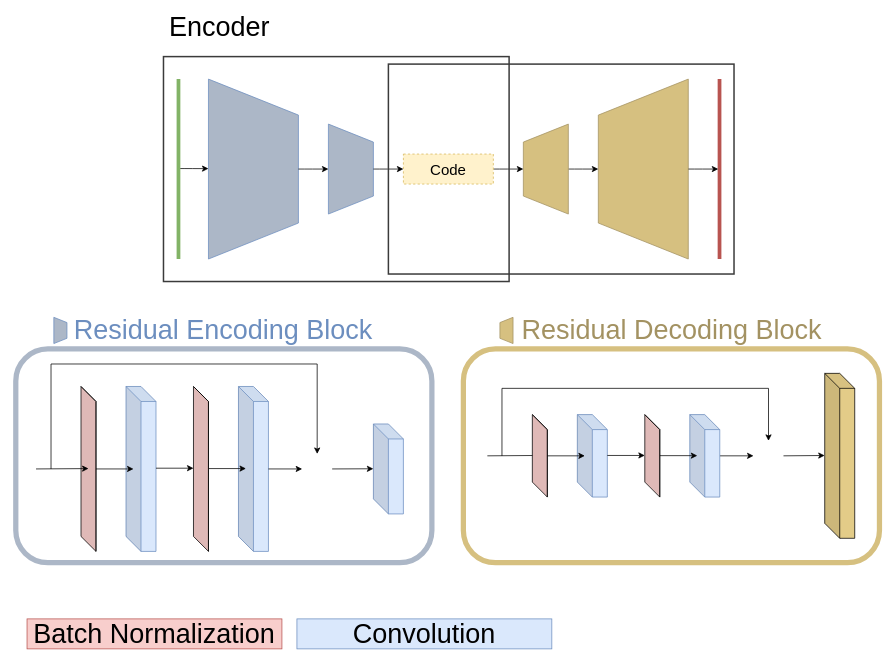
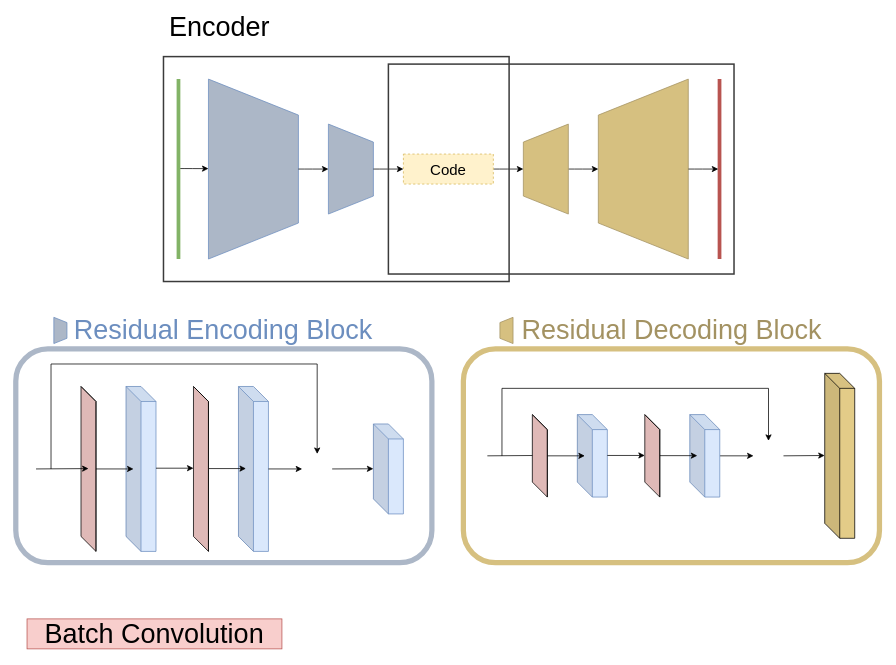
  <mxCell id="0" />
  <mxCell id="1" parent="0" />
  <mxCell id="2" value="" style="shape=cube;whiteSpace=wrap;html=1;boundedLbl=1;backgroundOutline=1;darkOpacity=0.05;darkOpacity2=0.1;fillColor=#F8CECC;" parent="1" vertex="1"><mxGeometry x="107" y="515" width="20" height="220" as="geometry" /></mxCell>
  <mxCell id="3" value="" style="shape=cube;whiteSpace=wrap;html=1;boundedLbl=1;backgroundOutline=1;darkOpacity=0.05;darkOpacity2=0.1;fillColor=#dae8fc;strokeColor=#6c8ebf;" parent="1" vertex="1"><mxGeometry x="167" y="515" width="40" height="220" as="geometry" /></mxCell>
  <mxCell id="4" value="" style="endArrow=classic;html=1;" parent="1" edge="1"><mxGeometry width="50" height="50" relative="1" as="geometry"><mxPoint x="207" y="624" as="sourcePoint" /><mxPoint x="257" y="624" as="targetPoint" /></mxGeometry></mxCell>
  <mxCell id="5" value="" style="shape=cube;whiteSpace=wrap;html=1;boundedLbl=1;backgroundOutline=1;darkOpacity=0.05;darkOpacity2=0.1;fillColor=#dae8fc;strokeColor=#6c8ebf;" parent="1" vertex="1"><mxGeometry x="317" y="515" width="40" height="220" as="geometry" /></mxCell>
  <mxCell id="6" value="" style="shape=cube;whiteSpace=wrap;html=1;boundedLbl=1;backgroundOutline=1;darkOpacity=0.05;darkOpacity2=0.1;fillColor=#dae8fc;strokeColor=#6c8ebf;" parent="1" vertex="1"><mxGeometry x="497" y="565" width="40" height="120" as="geometry" /></mxCell>
  <mxCell id="7" value="" style="shape=image;html=1;verticalAlign=top;verticalLabelPosition=bottom;labelBackgroundColor=#ffffff;imageAspect=0;aspect=fixed;image=https://cdn4.iconfinder.com/data/icons/ionicons/512/icon-ios7-plus-outline-128.png" parent="1" vertex="1"><mxGeometry x="402" y="605" width="40" height="40" as="geometry" /></mxCell>
  <mxCell id="8" value="" style="endArrow=classic;html=1;" parent="1" edge="1"><mxGeometry width="50" height="50" relative="1" as="geometry"><mxPoint x="277" y="624.5" as="sourcePoint" /><mxPoint x="327" y="624.5" as="targetPoint" /></mxGeometry></mxCell>
  <mxCell id="9" value="" style="endArrow=classic;html=1;entryX=0;entryY=0.5;entryDx=0;entryDy=0;" parent="1" target="7" edge="1"><mxGeometry width="50" height="50" relative="1" as="geometry"><mxPoint x="357" y="625" as="sourcePoint" /><mxPoint x="397" y="625" as="targetPoint" /></mxGeometry></mxCell>
  <mxCell id="10" value="" style="endArrow=classic;html=1;entryX=-0.002;entryY=0.498;entryDx=0;entryDy=0;entryPerimeter=0;" parent="1" target="6" edge="1"><mxGeometry width="50" height="50" relative="1" as="geometry"><mxPoint x="442" y="625" as="sourcePoint" /><mxPoint x="492" y="625" as="targetPoint" /></mxGeometry></mxCell>
  <mxCell id="11" value="" style="endArrow=classic;html=1;" parent="1" edge="1"><mxGeometry width="50" height="50" relative="1" as="geometry"><mxPoint x="127" y="625" as="sourcePoint" /><mxPoint x="177" y="625" as="targetPoint" /></mxGeometry></mxCell>
  <mxCell id="12" value="" style="endArrow=classic;html=1;" parent="1" edge="1"><mxGeometry width="50" height="50" relative="1" as="geometry"><mxPoint x="47" y="625" as="sourcePoint" /><mxPoint x="117" y="624.5" as="targetPoint" /></mxGeometry></mxCell>
  <mxCell id="13" style="edgeStyle=orthogonalEdgeStyle;orthogonalLoop=1;jettySize=auto;html=1;entryX=0.5;entryY=0;entryDx=0;entryDy=0;endArrow=classic;endFill=1;rounded=0;" parent="1" target="7" edge="1"><mxGeometry relative="1" as="geometry"><mxPoint x="67" y="625" as="sourcePoint" /><Array as="points"><mxPoint x="67" y="485" /><mxPoint x="422" y="485" /></Array></mxGeometry></mxCell>
  <mxCell id="14" value="" style="shape=cube;whiteSpace=wrap;html=1;boundedLbl=1;backgroundOutline=1;darkOpacity=0.05;darkOpacity2=0.1;fillColor=#F8CECC;" parent="1" vertex="1"><mxGeometry x="257" y="515" width="20" height="220" as="geometry" /></mxCell>
  <mxCell id="15" value="" style="rounded=1;whiteSpace=wrap;html=1;strokeColor=#ACB7C7;strokeWidth=7;fillColor=none;" parent="1" vertex="1"><mxGeometry x="20" y="465" width="555" height="285" as="geometry" /></mxCell>
  <mxCell id="16" value="&lt;font style=&quot;font-size: 36px&quot;&gt;Residual Encoding Block&lt;/font&gt;" style="text;html=1;strokeColor=none;fillColor=none;align=center;verticalAlign=middle;whiteSpace=wrap;rounded=0;fontSize=48;fontColor=#6C8EBF;" parent="1" vertex="1"><mxGeometry x="57" y="405" width="480" height="60" as="geometry" /></mxCell>
  <mxCell id="17" value="" style="group" vertex="1" connectable="0" parent="1"><mxGeometry x="35" y="825" width="1110" height="40" as="geometry" /></mxCell>
- <mxCell id="18" value="Batch Normalization" style="text;html=1;strokeColor=#b85450;fillColor=#f8cecc;align=center;verticalAlign=middle;whiteSpace=wrap;rounded=0;fontSize=36;" vertex="1" parent="17"><mxGeometry width="340" height="40" as="geometry" /></mxCell>
- <mxCell id="19" value="Convolution" style="text;html=1;strokeColor=#6c8ebf;fillColor=#dae8fc;align=center;verticalAlign=middle;whiteSpace=wrap;rounded=0;fontSize=36;" vertex="1" parent="17"><mxGeometry x="360" width="340" height="40" as="geometry" /></mxCell>
+ <mxCell id="18" value="Batch Convolution" style="text;html=1;strokeColor=#b85450;fillColor=#f8cecc;align=center;verticalAlign=middle;whiteSpace=wrap;rounded=0;fontSize=36;" vertex="1" parent="17"><mxGeometry width="340" height="40" as="geometry" /></mxCell>
  <mxCell id="20" value="" style="shape=cube;whiteSpace=wrap;html=1;boundedLbl=1;backgroundOutline=1;darkOpacity=0.05;darkOpacity2=0.1;fillColor=#E3CC88;" parent="1" vertex="1"><mxGeometry x="1099" y="497.5" width="40" height="220" as="geometry" /></mxCell>
  <mxCell id="21" value="" style="shape=image;html=1;verticalAlign=top;verticalLabelPosition=bottom;labelBackgroundColor=#ffffff;imageAspect=0;aspect=fixed;image=https://cdn4.iconfinder.com/data/icons/ionicons/512/icon-ios7-plus-outline-128.png" parent="1" vertex="1"><mxGeometry x="1004" y="587.5" width="40" height="40" as="geometry" /></mxCell>
  <mxCell id="22" value="" style="endArrow=classic;html=1;entryX=0;entryY=0.5;entryDx=0;entryDy=0;" parent="1" target="21" edge="1"><mxGeometry width="50" height="50" relative="1" as="geometry"><mxPoint x="959" y="607.5" as="sourcePoint" /><mxPoint x="999" y="607.5" as="targetPoint" /></mxGeometry></mxCell>
  <mxCell id="23" value="" style="endArrow=classic;html=1;entryX=-0.002;entryY=0.498;entryDx=0;entryDy=0;entryPerimeter=0;" parent="1" target="20" edge="1"><mxGeometry width="50" height="50" relative="1" as="geometry"><mxPoint x="1044" y="607.5" as="sourcePoint" /><mxPoint x="1094" y="607.5" as="targetPoint" /></mxGeometry></mxCell>
  <mxCell id="24" value="" style="endArrow=classic;html=1;" parent="1" edge="1"><mxGeometry width="50" height="50" relative="1" as="geometry"><mxPoint x="649" y="607.5" as="sourcePoint" /><mxPoint x="719" y="607" as="targetPoint" /></mxGeometry></mxCell>
  <mxCell id="25" style="edgeStyle=orthogonalEdgeStyle;orthogonalLoop=1;jettySize=auto;html=1;entryX=0.5;entryY=0;entryDx=0;entryDy=0;endArrow=classic;endFill=1;rounded=0;" parent="1" target="21" edge="1"><mxGeometry relative="1" as="geometry"><mxPoint x="668.471" y="607.618" as="sourcePoint" /><Array as="points"><mxPoint x="668" y="517.5" /><mxPoint x="1024" y="517.5" /></Array></mxGeometry></mxCell>
  <mxCell id="26" value="" style="shape=cube;whiteSpace=wrap;html=1;boundedLbl=1;backgroundOutline=1;darkOpacity=0.05;darkOpacity2=0.1;fillColor=#F8CECC;" parent="1" vertex="1"><mxGeometry x="709" y="552.5" width="20" height="110" as="geometry" /></mxCell>
  <mxCell id="27" value="" style="shape=cube;whiteSpace=wrap;html=1;boundedLbl=1;backgroundOutline=1;darkOpacity=0.05;darkOpacity2=0.1;fillColor=#dae8fc;strokeColor=#6c8ebf;" parent="1" vertex="1"><mxGeometry x="769" y="552.5" width="40" height="110" as="geometry" /></mxCell>
  <mxCell id="28" value="" style="endArrow=classic;html=1;" parent="1" edge="1"><mxGeometry width="50" height="50" relative="1" as="geometry"><mxPoint x="809" y="607" as="sourcePoint" /><mxPoint x="859" y="607" as="targetPoint" /></mxGeometry></mxCell>
  <mxCell id="29" value="" style="shape=cube;whiteSpace=wrap;html=1;boundedLbl=1;backgroundOutline=1;darkOpacity=0.05;darkOpacity2=0.1;fillColor=#dae8fc;strokeColor=#6c8ebf;" parent="1" vertex="1"><mxGeometry x="919" y="552.5" width="40" height="110" as="geometry" /></mxCell>
  <mxCell id="30" value="" style="endArrow=classic;html=1;" parent="1" edge="1"><mxGeometry width="50" height="50" relative="1" as="geometry"><mxPoint x="879" y="607.25" as="sourcePoint" /><mxPoint x="929" y="607.25" as="targetPoint" /></mxGeometry></mxCell>
  <mxCell id="31" value="" style="endArrow=classic;html=1;" parent="1" edge="1"><mxGeometry width="50" height="50" relative="1" as="geometry"><mxPoint x="729" y="607.5" as="sourcePoint" /><mxPoint x="779" y="607.5" as="targetPoint" /></mxGeometry></mxCell>
  <mxCell id="32" value="" style="shape=cube;whiteSpace=wrap;html=1;boundedLbl=1;backgroundOutline=1;darkOpacity=0.05;darkOpacity2=0.1;fillColor=#F8CECC;" parent="1" vertex="1"><mxGeometry x="859" y="552.5" width="20" height="110" as="geometry" /></mxCell>
  <mxCell id="33" value="" style="rounded=1;whiteSpace=wrap;html=1;strokeColor=#D6C080;strokeWidth=7;fillColor=none;" parent="1" vertex="1"><mxGeometry x="617" y="465" width="555" height="285" as="geometry" /></mxCell>
  <mxCell id="34" value="&lt;font style=&quot;font-size: 36px&quot;&gt;Residual Decoding Block&lt;/font&gt;" style="text;html=1;strokeColor=none;fillColor=none;align=center;verticalAlign=middle;whiteSpace=wrap;rounded=0;fontSize=48;fontColor=#A39262;" parent="1" vertex="1"><mxGeometry x="654.5" y="405" width="480" height="60" as="geometry" /></mxCell>
  <mxCell id="35" style="edgeStyle=none;curved=1;orthogonalLoop=1;jettySize=auto;html=1;exitX=0.5;exitY=0;exitDx=0;exitDy=0;endArrow=classic;endFill=1;" edge="1" parent="1"><mxGeometry relative="1" as="geometry"><mxPoint x="237.238" y="224.31" as="sourcePoint" /><mxPoint x="277" y="224.418" as="targetPoint" /></mxGeometry></mxCell>
  <mxCell id="36" value="" style="shape=trapezoid;perimeter=trapezoidPerimeter;whiteSpace=wrap;html=1;rotation=90;fillColor=#ACB7C7;strokeColor=#6c8ebf;" parent="1" vertex="1"><mxGeometry x="217" y="165" width="240" height="120" as="geometry" /></mxCell>
  <mxCell id="37" value="" style="shape=trapezoid;perimeter=trapezoidPerimeter;whiteSpace=wrap;html=1;rotation=90;fillColor=#ACB7C7;strokeColor=#6c8ebf;" parent="1" vertex="1"><mxGeometry x="407" y="195" width="120" height="60" as="geometry" /></mxCell>
  <mxCell id="38" style="edgeStyle=none;curved=1;orthogonalLoop=1;jettySize=auto;html=1;exitX=0.5;exitY=0;exitDx=0;exitDy=0;endArrow=classic;endFill=1;" parent="1" source="36" target="37" edge="1"><mxGeometry relative="1" as="geometry" /></mxCell>
  <mxCell id="39" value="" style="shape=trapezoid;perimeter=trapezoidPerimeter;whiteSpace=wrap;html=1;rotation=90;flipH=1;flipV=1;fillColor=#D6C080;strokeColor=#A39262;" parent="1" vertex="1"><mxGeometry x="737" y="165" width="240" height="120" as="geometry" /></mxCell>
  <mxCell id="40" style="edgeStyle=none;curved=1;orthogonalLoop=1;jettySize=auto;html=1;exitX=0.5;exitY=0;exitDx=0;exitDy=0;endArrow=classic;endFill=1;" parent="1" source="41" target="39" edge="1"><mxGeometry relative="1" as="geometry" /></mxCell>
  <mxCell id="41" value="" style="shape=trapezoid;perimeter=trapezoidPerimeter;whiteSpace=wrap;html=1;rotation=90;flipH=1;flipV=1;fillColor=#D6C080;strokeColor=#A39262;" parent="1" vertex="1"><mxGeometry x="667" y="195" width="120" height="60" as="geometry" /></mxCell>
  <mxCell id="42" style="edgeStyle=none;curved=1;orthogonalLoop=1;jettySize=auto;html=1;exitX=1;exitY=0.5;exitDx=0;exitDy=0;endArrow=classic;endFill=1;" parent="1" source="43" target="41" edge="1"><mxGeometry relative="1" as="geometry" /></mxCell>
  <mxCell id="43" value="&lt;font style=&quot;font-size: 20px&quot;&gt;Code&lt;/font&gt;" style="rounded=0;whiteSpace=wrap;html=1;fillColor=#fff2cc;strokeColor=#d6b656;dashed=1;" parent="1" vertex="1"><mxGeometry x="537" y="205" width="120" height="40" as="geometry" /></mxCell>
  <mxCell id="44" style="edgeStyle=none;curved=1;orthogonalLoop=1;jettySize=auto;html=1;exitX=0.5;exitY=0;exitDx=0;exitDy=0;endArrow=classic;endFill=1;" parent="1" source="37" target="43" edge="1"><mxGeometry relative="1" as="geometry" /></mxCell>
  <mxCell id="45" value="" style="endArrow=none;html=1;fontSize=36;strokeWidth=5;fillColor=#d5e8d4;strokeColor=#82b366;comic=0;" edge="1" parent="1"><mxGeometry width="50" height="50" relative="1" as="geometry"><mxPoint x="237" y="345" as="sourcePoint" /><mxPoint x="237" y="105" as="targetPoint" /></mxGeometry></mxCell>
  <mxCell id="46" value="" style="endArrow=none;html=1;fontSize=36;strokeWidth=5;fillColor=#f8cecc;strokeColor=#b85450;" edge="1" parent="1"><mxGeometry width="50" height="50" relative="1" as="geometry"><mxPoint x="958.667" y="345" as="sourcePoint" /><mxPoint x="958.667" y="105" as="targetPoint" /></mxGeometry></mxCell>
  <mxCell id="47" style="edgeStyle=none;curved=1;orthogonalLoop=1;jettySize=auto;html=1;exitX=0.5;exitY=0;exitDx=0;exitDy=0;endArrow=classic;endFill=1;" edge="1" parent="1"><mxGeometry relative="1" as="geometry"><mxPoint x="917.2" y="225" as="sourcePoint" /><mxPoint x="957" y="225" as="targetPoint" /></mxGeometry></mxCell>
  <mxCell id="48" value="" style="shape=trapezoid;perimeter=trapezoidPerimeter;whiteSpace=wrap;html=1;rotation=90;fillColor=#ACB7C7;strokeColor=#6c8ebf;aspect=fixed;" vertex="1" parent="1"><mxGeometry x="62" y="431.5" width="35" height="17.5" as="geometry" /></mxCell>
  <mxCell id="49" value="" style="shape=trapezoid;perimeter=trapezoidPerimeter;whiteSpace=wrap;html=1;rotation=90;flipH=1;flipV=1;fillColor=#D6C080;strokeColor=#A39262;aspect=fixed;" vertex="1" parent="1"><mxGeometry x="657" y="431.5" width="35" height="17.5" as="geometry" /></mxCell>
  <mxCell id="50" value="" style="rounded=0;whiteSpace=wrap;html=1;strokeColor=#3B3B3B;fillColor=none;fontSize=36;strokeWidth=2;" vertex="1" parent="1"><mxGeometry x="517" y="85" width="461" height="280" as="geometry" /></mxCell>
  <mxCell id="51" value="" style="rounded=0;whiteSpace=wrap;html=1;strokeColor=#3B3B3B;fillColor=none;fontSize=36;strokeWidth=2;" vertex="1" parent="1"><mxGeometry x="217" y="75" width="461" height="300" as="geometry" /></mxCell>
  <mxCell id="52" value="Encoder" style="text;html=1;strokeColor=none;fillColor=none;align=center;verticalAlign=middle;whiteSpace=wrap;rounded=0;fontSize=36;" vertex="1" parent="1"><mxGeometry x="222" y="20" width="140" height="30" as="geometry" /></mxCell>
